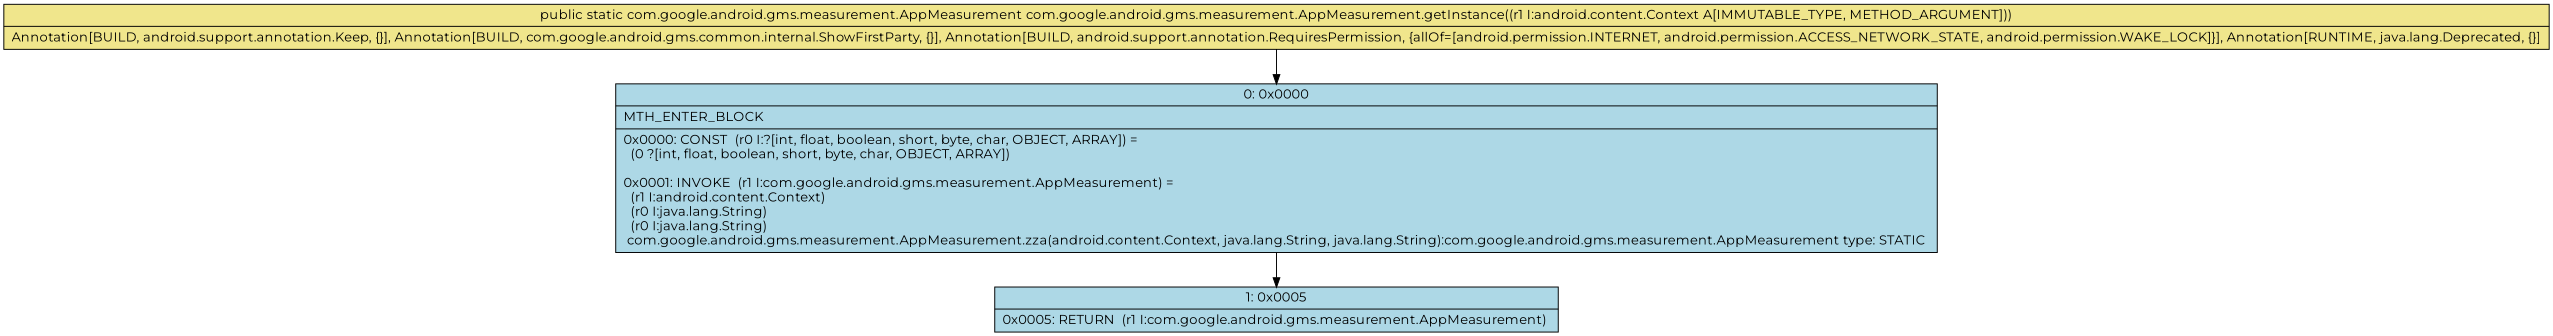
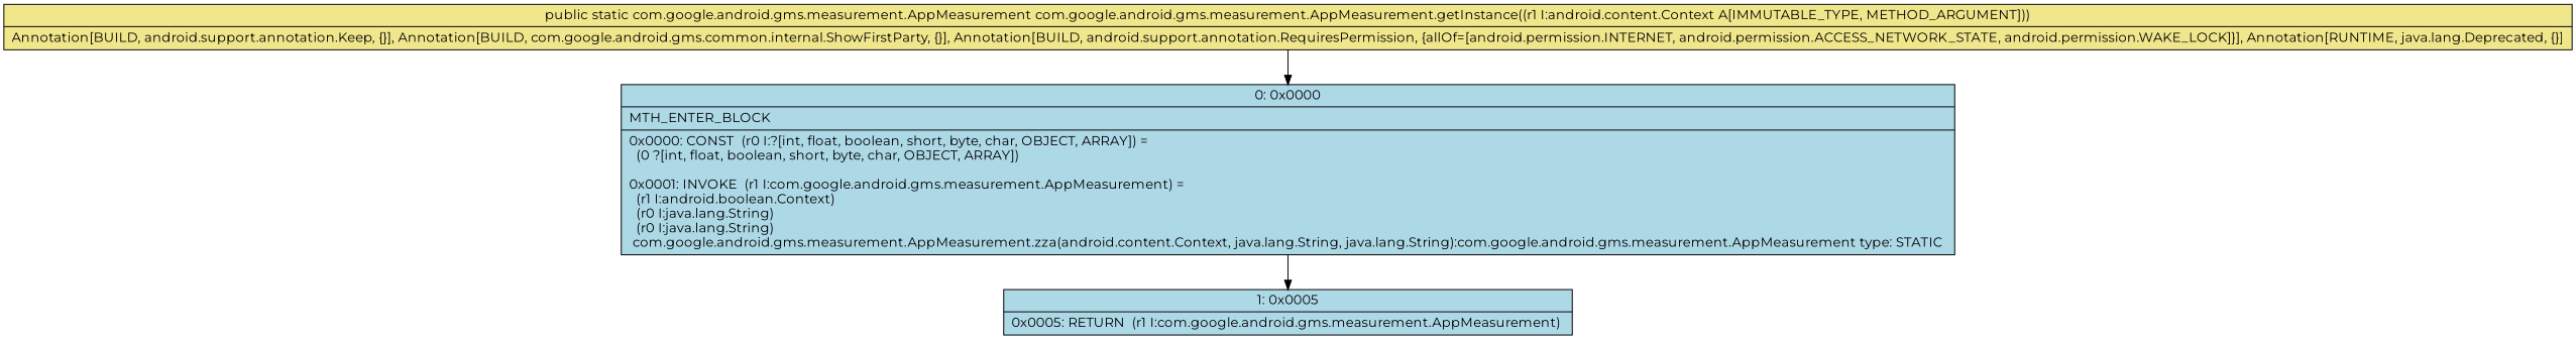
  digraph {
    fontname=Montserrat
    node [shape=record style=filled fillcolor=lightblue fontname=Montserrat]
    edge [fontname=Montserrat]
-   n1 [label="{0\:\ 0x0000|MTH_ENTER_BLOCK\l|0x0000: CONST  (r0 I:?[int, float, boolean, short, byte, char, OBJECT, ARRAY]) = \l  (0 ?[int, float, boolean, short, byte, char, OBJECT, ARRAY])\l \l0x0001: INVOKE  (r1 I:com.google.android.gms.measurement.AppMeasurement) = \l  (r1 I:android.content.Context)\l  (r0 I:java.lang.String)\l  (r0 I:java.lang.String)\l com.google.android.gms.measurement.AppMeasurement.zza(android.content.Context, java.lang.String, java.lang.String):com.google.android.gms.measurement.AppMeasurement type: STATIC \l}"]
+   n1 [label="{0\:\ 0x0000|MTH_ENTER_BLOCK\l|0x0000: CONST  (r0 I:?[int, float, boolean, short, byte, char, OBJECT, ARRAY]) = \l  (0 ?[int, float, boolean, short, byte, char, OBJECT, ARRAY])\l \l0x0001: INVOKE  (r1 I:com.google.android.gms.measurement.AppMeasurement) = \l  (r1 I:android.boolean.Context)\l  (r0 I:java.lang.String)\l  (r0 I:java.lang.String)\l com.google.android.gms.measurement.AppMeasurement.zza(android.content.Context, java.lang.String, java.lang.String):com.google.android.gms.measurement.AppMeasurement type: STATIC \l}"]
    n2 [label="{1\:\ 0x0005|0x0005: RETURN  (r1 I:com.google.android.gms.measurement.AppMeasurement) \l}"]
    n3 [label="{public static com.google.android.gms.measurement.AppMeasurement com.google.android.gms.measurement.AppMeasurement.getInstance((r1 I:android.content.Context A[IMMUTABLE_TYPE, METHOD_ARGUMENT]))  | Annotation[BUILD, android.support.annotation.Keep, \{\}], Annotation[BUILD, com.google.android.gms.common.internal.ShowFirstParty, \{\}], Annotation[BUILD, android.support.annotation.RequiresPermission, \{allOf=[android.permission.INTERNET, android.permission.ACCESS_NETWORK_STATE, android.permission.WAKE_LOCK]\}], Annotation[RUNTIME, java.lang.Deprecated, \{\}]\l}" fillcolor=khaki]
    n1 -> n2
    n3 -> n1
  }
